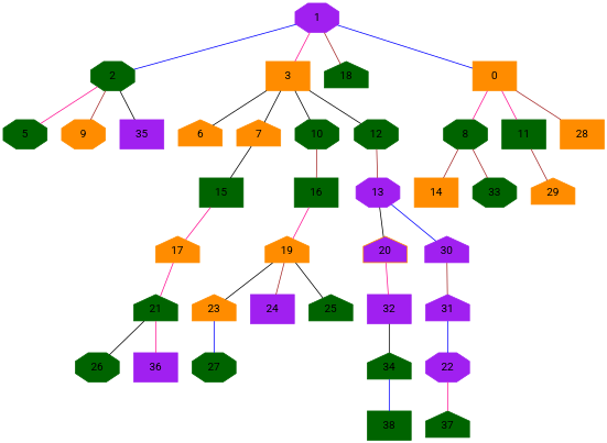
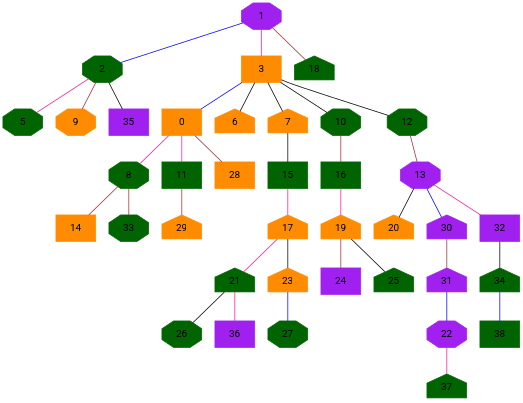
  graph {
    fontname=Roboto
    node [color=darkgreen fontname=Roboto shape=house style=filled]
    edge [color=black fontname=Roboto weight=1.0]
    1 [color=purple shape=octagon]
    2 [shape=octagon]
    3 [color=darkorange shape=box]
    18
    5 [shape=octagon]
    9 [color=darkorange shape=octagon]
    35 [color=purple shape=box]
    n8 [color=darkorange label=0 shape=box]
    6 [color=darkorange]
    7 [color=darkorange]
    10 [shape=octagon]
    12 [shape=octagon]
    8 [shape=octagon]
    11 [shape=box]
    28 [color=darkorange shape=box]
    15 [shape=box]
    16 [shape=box]
    13 [color=purple shape=octagon]
    14 [color=darkorange shape=box]
    33 [shape=octagon]
    29 [color=darkorange]
    17 [color=darkorange]
    19 [color=darkorange]
-   20 [color=darkorange fillcolor=purple]
+   20 [color=darkorange]
    30 [color=purple]
    32 [color=purple shape=box]
    31 [color=purple]
    34
    21
    23 [color=darkorange]
    24 [color=purple shape=box]
    25
    26 [shape=octagon]
    36 [color=purple shape=box]
    27 [shape=octagon]
    22 [color=purple shape=octagon]
    37
    38 [shape=box]
    1 -- 2 [color=blue]
    1 -- 3 [color=deeppink]
    1 -- 18 [color=brown]
    2 -- 5 [color=deeppink]
    2 -- 9 [color=brown]
    2 -- 35
-   1 -- n8 [color=blue]
+   3 -- n8 [color=blue]
    3 -- 6
    3 -- 7
    3 -- 10
    3 -- 12
    n8 -- 8 [color=deeppink]
    n8 -- 11 [color=deeppink]
    n8 -- 28 [color=brown]
    7 -- 15
    10 -- 16 [color=brown]
    12 -- 13 [color=brown]
    8 -- 14 [color=brown]
    8 -- 33 [color=brown]
    11 -- 29 [color=brown]
    15 -- 17 [color=deeppink]
    16 -- 19 [color=deeppink]
    13 -- 20
    13 -- 30 [color=blue]
-   20 -- 32 [color=deeppink]
+   13 -- 32 [color=deeppink]
    17 -- 21 [color=deeppink]
-   19 -- 23
+   17 -- 23
    19 -- 24 [color=brown]
    19 -- 25
    30 -- 31 [color=brown]
    32 -- 34
    31 -- 22 [color=blue]
    34 -- 38 [color=blue]
    21 -- 26
    21 -- 36 [color=deeppink]
    23 -- 27 [color=blue]
    22 -- 37 [color=deeppink]
  }
